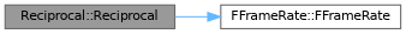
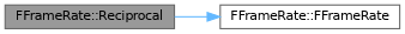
  digraph {
    rankdir=LR
    node [fontname=Helvetica fontsize=10 shape=box style=filled]
-   n1 [color=gray40 fillcolor=grey60 fontcolor=black height=0.2 label="Reciprocal::Reciprocal" width=0.4]
+   n1 [color=gray40 fillcolor=grey60 fontcolor=black height=0.2 label="FFrameRate::Reciprocal" width=0.4]
    n2 [color=grey40 fillcolor=white height=0.2 label="FFrameRate::FFrameRate" width=0.4]
    n1 -> n2 [color=steelblue1 fontname=Helvetica fontsize=10 labelfontname=Helvetica labelfontsize=10 style=solid]
  }
